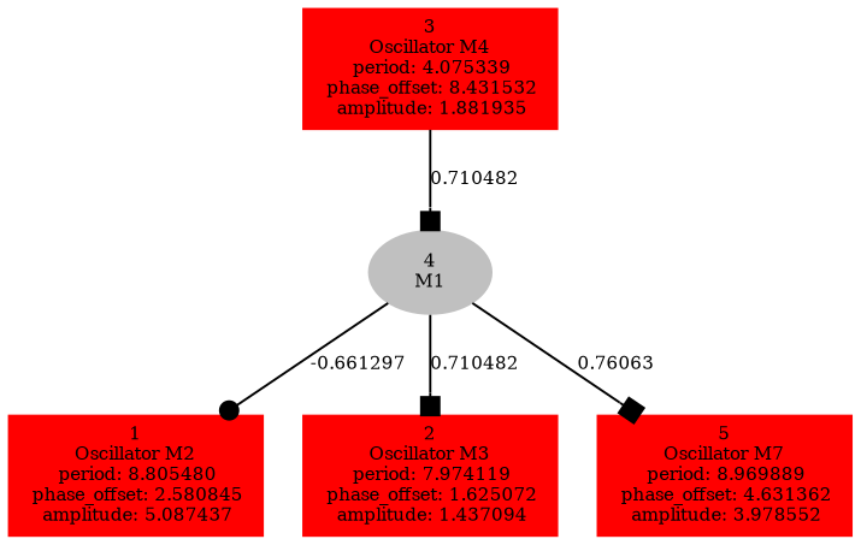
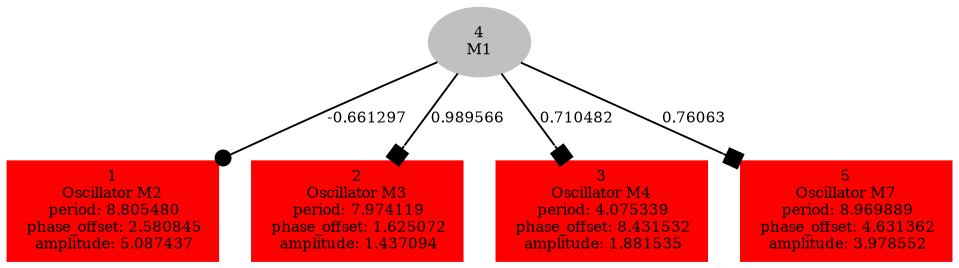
  digraph {
    forcelabels=true
    node [color=red fontsize=8 shape=box style=filled]
    edge [arrowhead=box fontsize=8]
    n1 [label=<1<BR />Oscillator M2<BR /> period: 8.805480<BR /> phase_offset: 2.580845<BR /> amplitude: 5.087437>]
    n2 [label=<2<BR />Oscillator M3<BR /> period: 7.974119<BR /> phase_offset: 1.625072<BR /> amplitude: 1.437094>]
-   n3 [label=<3<BR />Oscillator M4<BR /> period: 4.075339<BR /> phase_offset: 8.431532<BR /> amplitude: 1.881935>]
+   n3 [label=<3<BR />Oscillator M4<BR /> period: 4.075339<BR /> phase_offset: 8.431532<BR /> amplitude: 1.881535>]
    n4 [color=grey label=<4<BR/>M1> shape=""]
    n5 [label=<5<BR />Oscillator M7<BR /> period: 8.969889<BR /> phase_offset: 4.631362<BR /> amplitude: 3.978552>]
    n4 -> n1 [arrowhead=dot label="-0.661297 "]
-   n4 -> n2 [label="0.710482 "]
-   n3 -> n4 [label="0.710482 "]
+   n4 -> n2 [label="0.989566 "]
+   n4 -> n3 [label="0.710482 "]
    n4 -> n5 [label="0.76063 "]
  }
